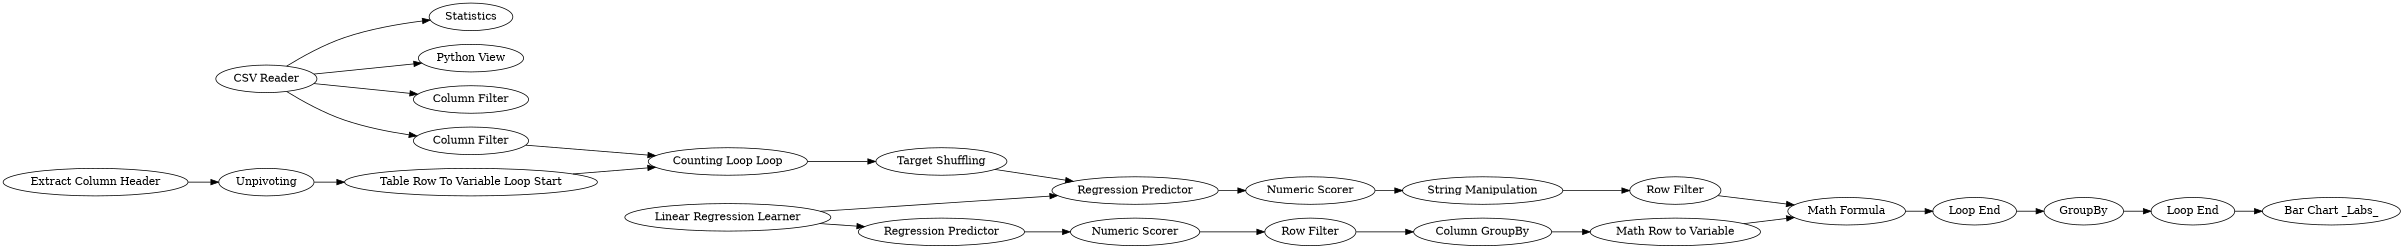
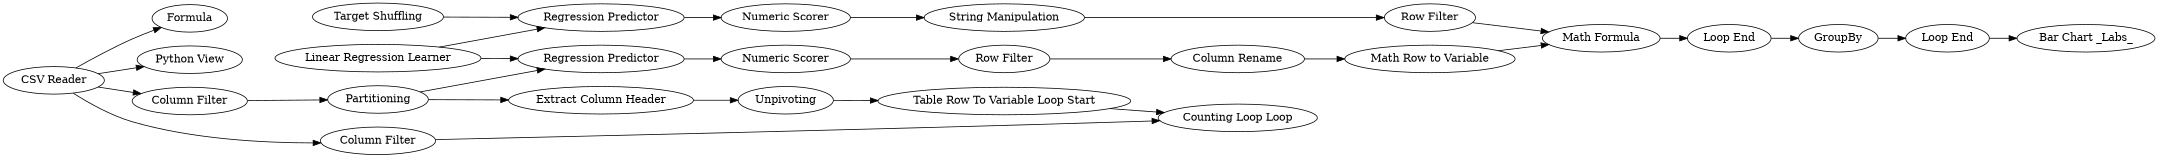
  digraph {
    rankdir=LR
    n1 [label="CSV Reader"]
-   n2 [label=Statistics]
+   n2 [label=Formula]
    n3 [label="Python View"]
    n4 [label="Column Filter"]
    n5 [label="Column Filter"]
+   n6 [label=Partitioning]
    n7 [label="Counting Loop Loop"]
    n8 [label="Linear Regression Learner"]
    n9 [label="Regression Predictor"]
    n10 [label="Regression Predictor"]
    n11 [label="Numeric Scorer"]
    n12 [label="Numeric Scorer"]
    n13 [label="Extract Column Header"]
    n14 [label=Unpivoting]
    n15 [label="String Manipulation"]
    n16 [label="Row Filter"]
    n17 [label="Table Row To Variable Loop Start"]
    n18 [label="Target Shuffling"]
    n19 [label="Math Formula"]
    n20 [label="Loop End"]
    n21 [label=GroupBy]
    n22 [label="Math Row to Variable"]
    n23 [label="Row Filter"]
-   n24 [label="Column GroupBy"]
+   n24 [label="Column Rename"]
    n25 [label="Loop End"]
    n26 [label="Bar Chart _Labs_"]
    n1 -> n2
    n1 -> n3
    n1 -> n4
    n1 -> n5
+   n4 -> n6
    n5 -> n7
-   n7 -> n18
+   n6 -> n10
+   n6 -> n13
    n8 -> n9
    n8 -> n10
    n9 -> n11
    n10 -> n12
    n11 -> n15
    n12 -> n23
    n13 -> n14
    n14 -> n17
    n15 -> n16
    n16 -> n19
    n17 -> n7
    n18 -> n9
    n19 -> n20
    n20 -> n21
    n21 -> n25
    n22 -> n19
    n23 -> n24
    n24 -> n22
    n25 -> n26
  }
